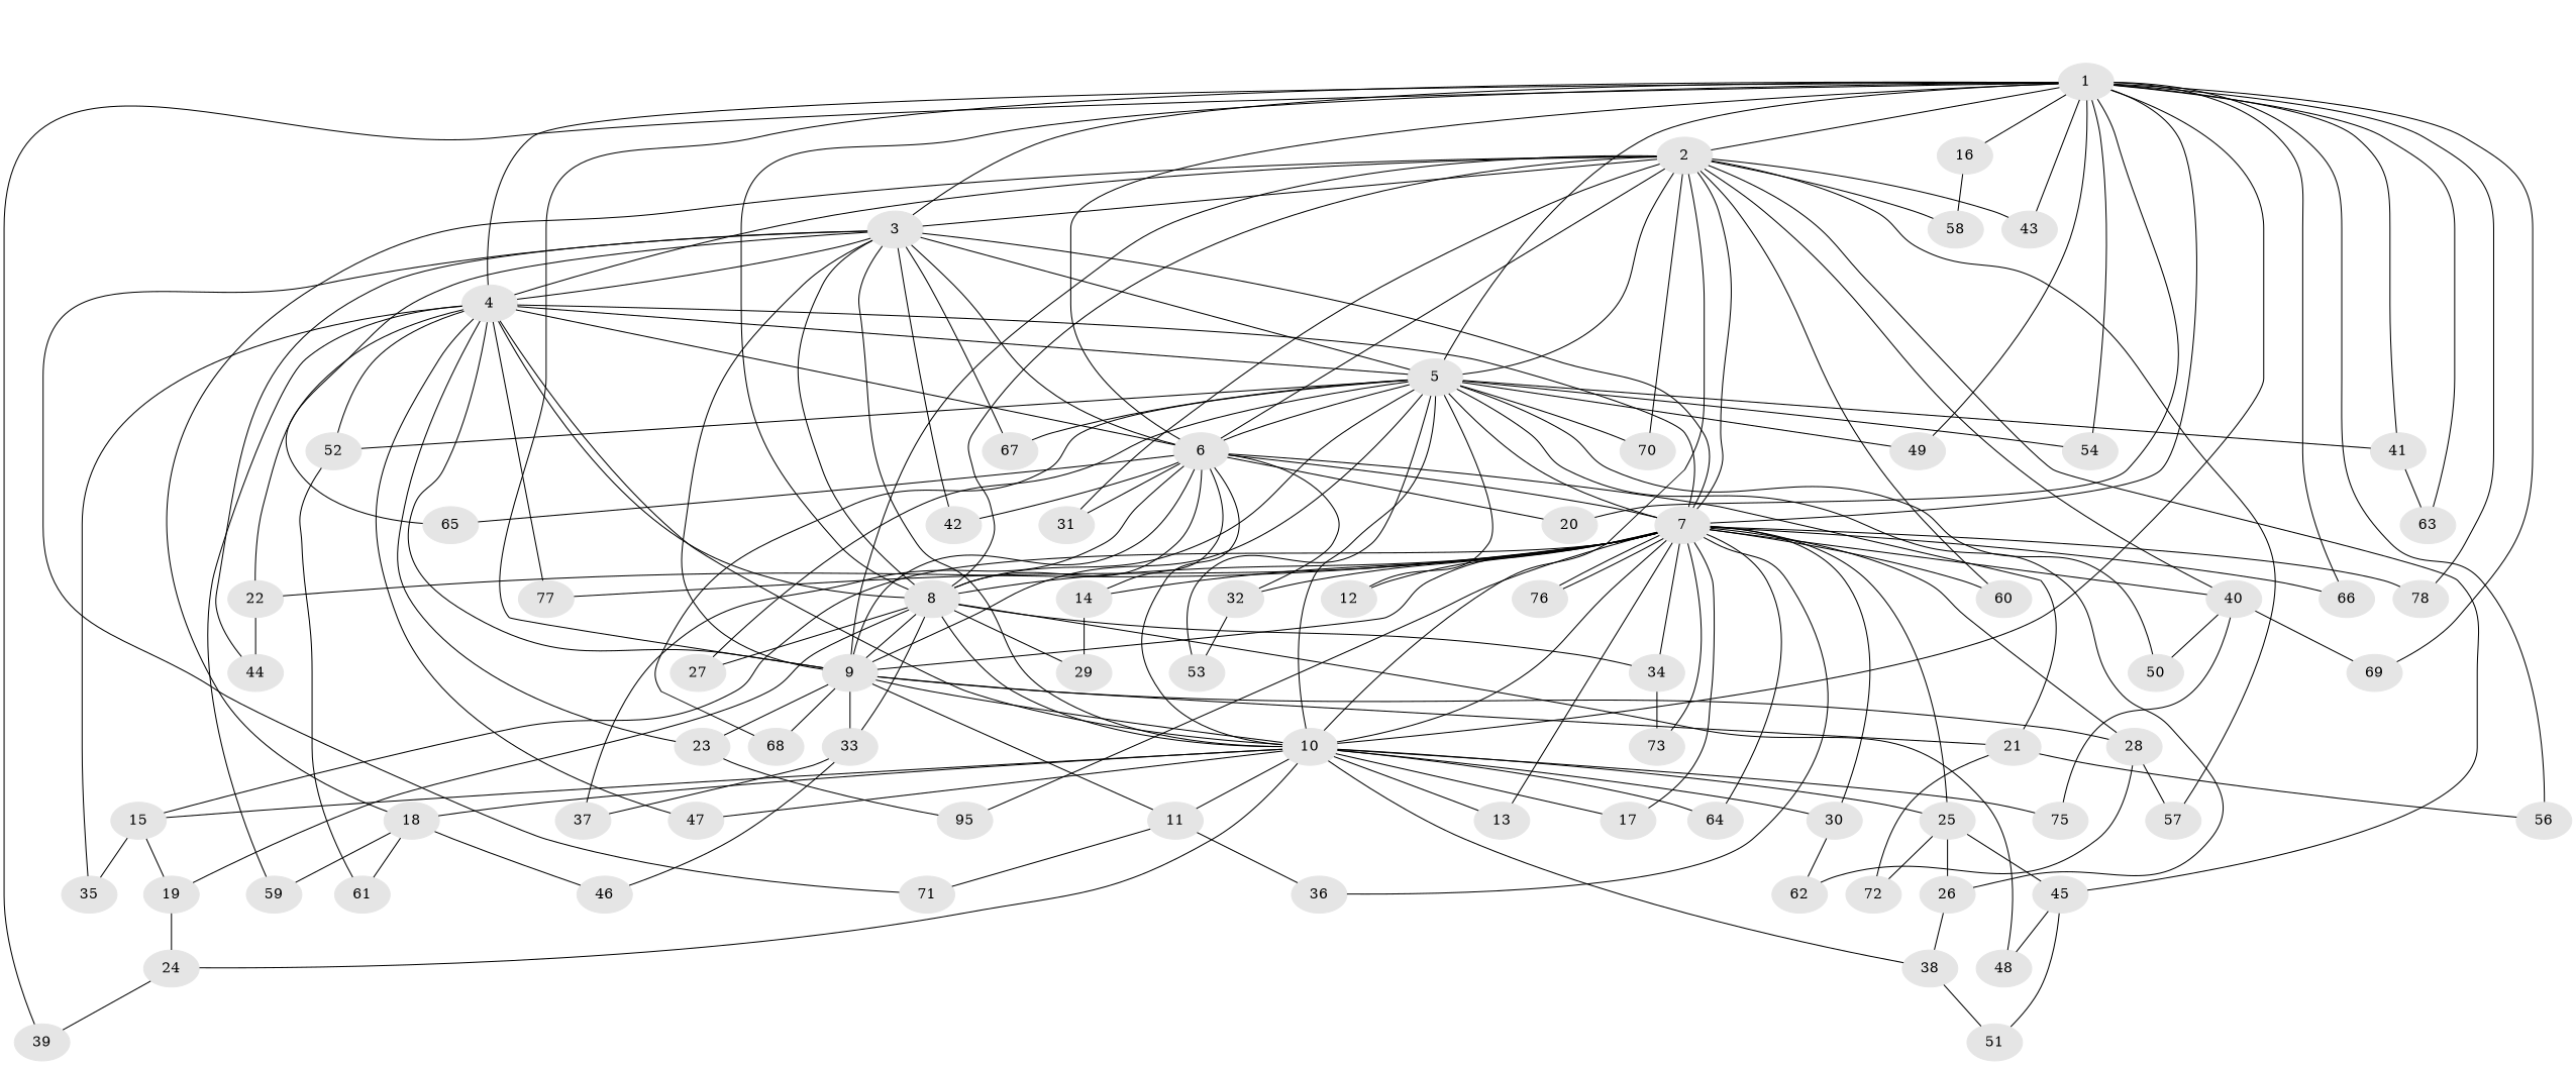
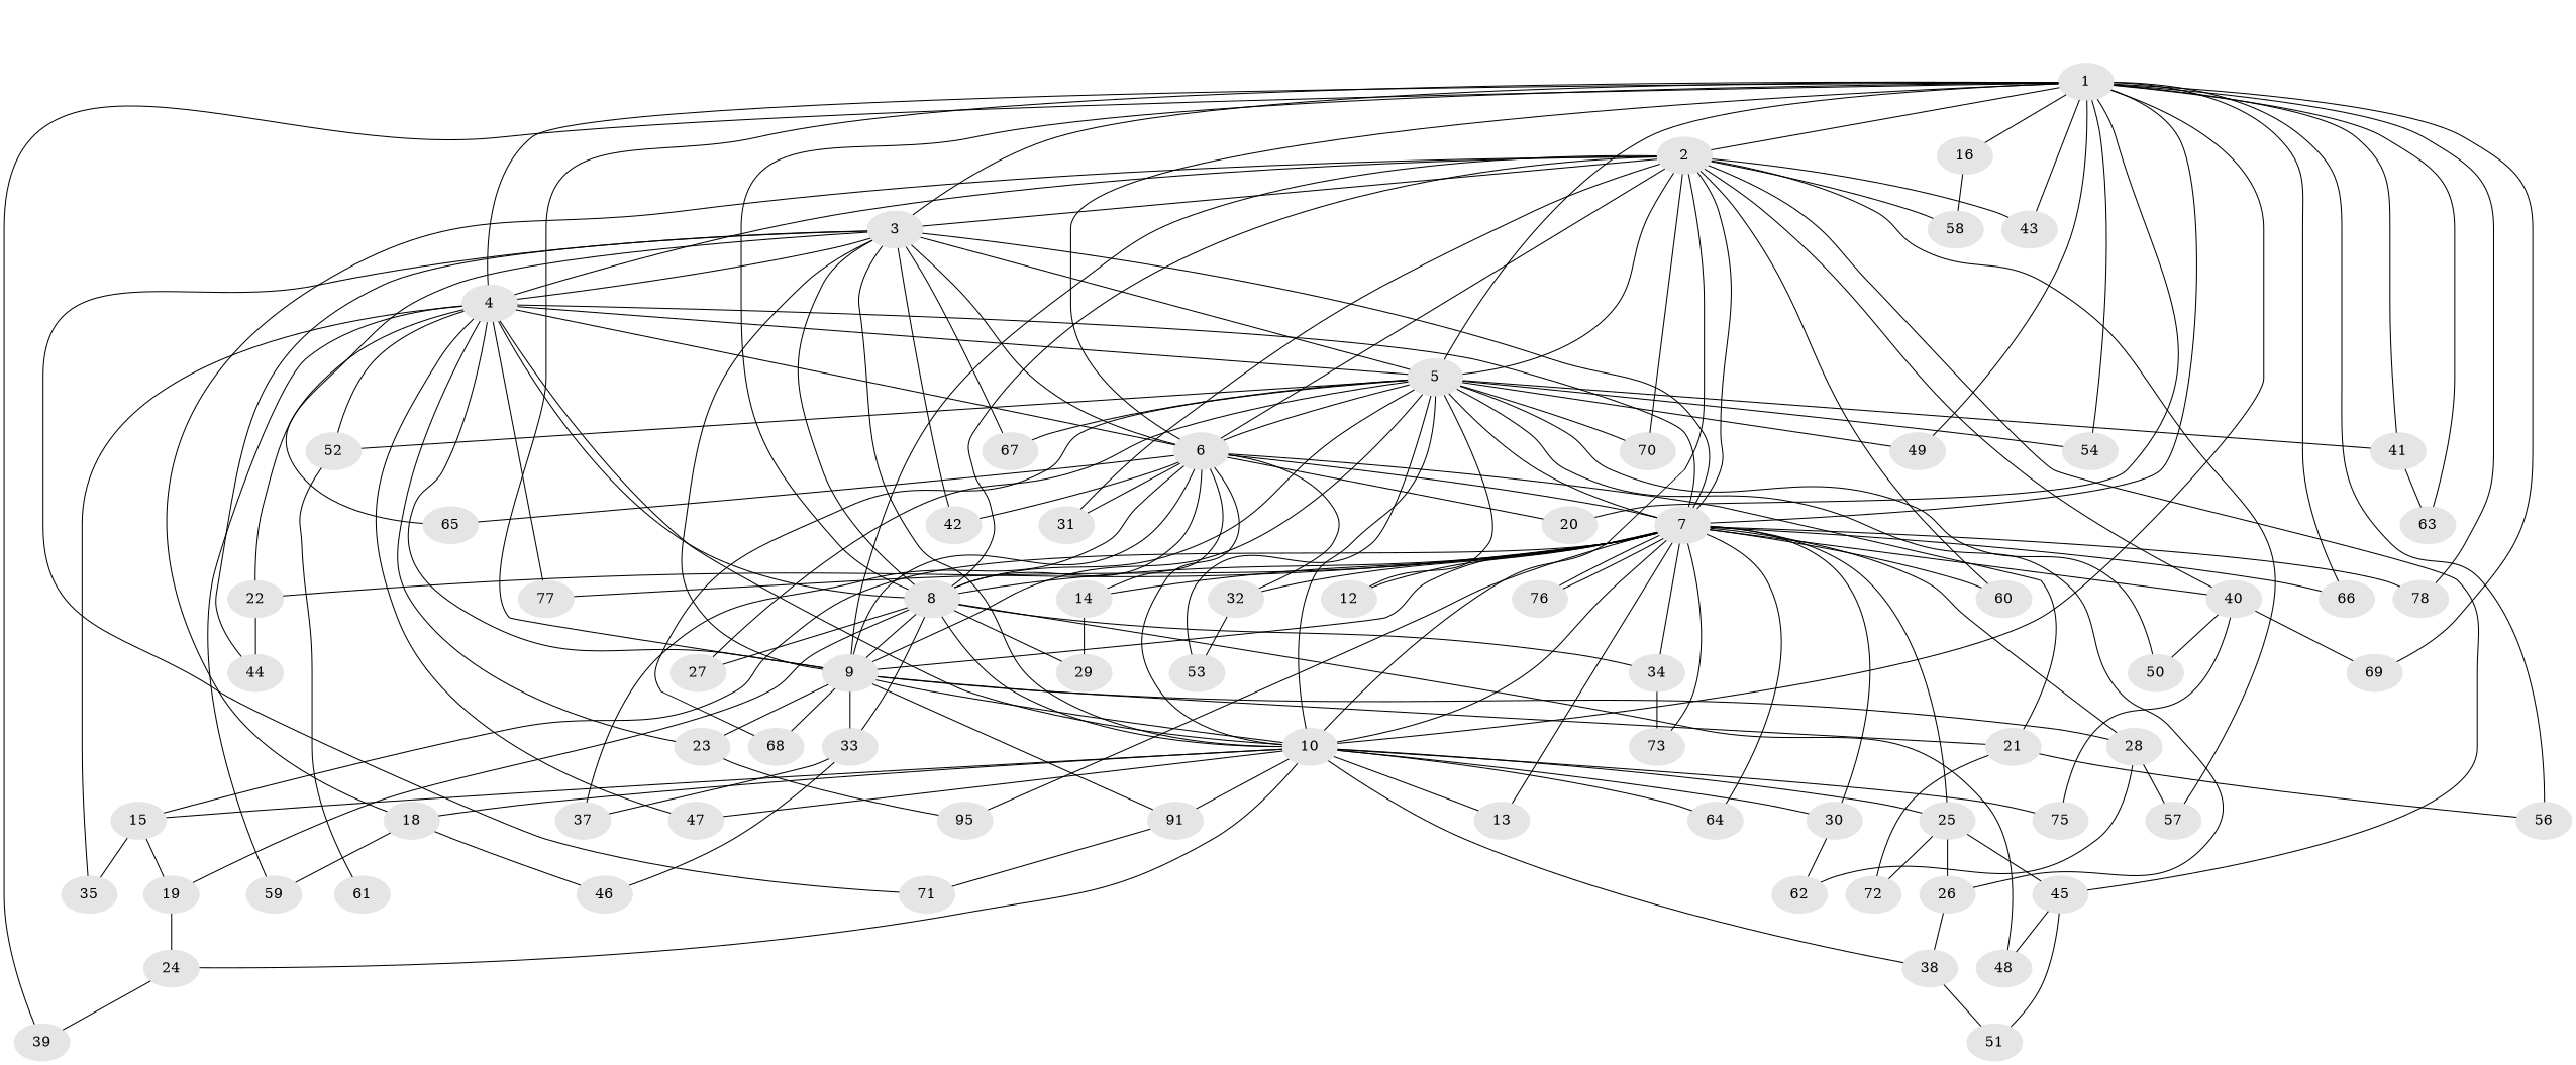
  graph {
    node [color=gray90 style=filled]
    1
    2
    3
    4
    5
    6
    7
    8
    9
    10
    16
    20
    39
    41
    43
    49
    54
    56
    63
    66
    69
    78
    18
    31
    40
    45
    57
    58
    60
    70
    42
    44
    65
    67
    71
    22
    23
    35
    47
    52
    59
    77
    12
    26
    27
    50
    53
    68
    14
    21
    32
    37
    13
    15
-   17
    25
    28
    30
    34
-   36
    n61 [label=95]
    64
    73
    76
    19
    29
    33
    48
-   11
+   11 [label=91]
    24
    38
    75
    46
    61
    51
    72
    62
    1 -- 2
    1 -- 3
    1 -- 4
    1 -- 5
    1 -- 6
    1 -- 7
    1 -- 8
    1 -- 9
    1 -- 10
    1 -- 16
    1 -- 20
    1 -- 39
    1 -- 41
    1 -- 43
    1 -- 49
    1 -- 54
    1 -- 56
    1 -- 63
    1 -- 66
    1 -- 69
    1 -- 78
    2 -- 3
    2 -- 4
    2 -- 5
    2 -- 6
    2 -- 7
    2 -- 8
    2 -- 9
    2 -- 10
    2 -- 43
    2 -- 18
    2 -- 31
    2 -- 40
    2 -- 45
    2 -- 57
    2 -- 58
    2 -- 60
    2 -- 70
    3 -- 4
    3 -- 5
    3 -- 6
    3 -- 7
    3 -- 8
    3 -- 9
    3 -- 10
    3 -- 42
    3 -- 44
    3 -- 65
    3 -- 67
    3 -- 71
    4 -- 5
    4 -- 6
    4 -- 7
    4 -- 8
    4 -- 9
    4 -- 10
    4 -- 22
    4 -- 23
    4 -- 35
    4 -- 47
    4 -- 52
    4 -- 59
    4 -- 77
    5 -- 6
    5 -- 7
    5 -- 8
    5 -- 9
    5 -- 10
    5 -- 41
    5 -- 49
    5 -- 54
    5 -- 70
    5 -- 67
    5 -- 52
    5 -- 12
    5 -- 26
    5 -- 27
    5 -- 50
    5 -- 53
    5 -- 68
    6 -- 7
    6 -- 8
    6 -- 9
    6 -- 10
    6 -- 20
    6 -- 31
    6 -- 42
    6 -- 65
    6 -- 14
    6 -- 21
    6 -- 32
    6 -- 37
    7 -- 8
    7 -- 9
    7 -- 10
    7 -- 66
    7 -- 78
    7 -- 40
    7 -- 60
    7 -- 22
    7 -- 77
    7 -- 12
    7 -- 14
    7 -- 32
    7 -- 13
    7 -- 15
-   7 -- 17
    7 -- 25
    7 -- 28
    7 -- 30
    7 -- 34
-   7 -- 36
    7 -- n61
    7 -- 64
    7 -- 73
    7 -- 76
    7 -- 76
    8 -- 9
    8 -- 10
    8 -- 27
    8 -- 34
    8 -- 19
    8 -- 29
    8 -- 33
    8 -- 48
    9 -- 10
    9 -- 23
    9 -- 68
    9 -- 21
    9 -- 28
    9 -- 33
    9 -- 11
    10 -- 18
    10 -- 47
    10 -- 13
    10 -- 15
-   10 -- 17
    10 -- 25
    10 -- 30
    10 -- 64
    10 -- 11
    10 -- 24
    10 -- 38
    10 -- 75
    16 -- 58
    41 -- 63
    18 -- 59
    18 -- 46
-   18 -- 61
    40 -- 69
    40 -- 50
    40 -- 75
    45 -- 48
    45 -- 51
    22 -- 44
    23 -- n61
    52 -- 61
    26 -- 38
    14 -- 29
    21 -- 56
    21 -- 72
    32 -- 53
    15 -- 35
    15 -- 19
    25 -- 45
    25 -- 26
    25 -- 72
    28 -- 57
    28 -- 62
    30 -- 62
    34 -- 73
    19 -- 24
    33 -- 37
    33 -- 46
    11 -- 71
-   11 -- 36
    24 -- 39
    38 -- 51
  }
